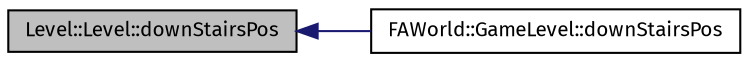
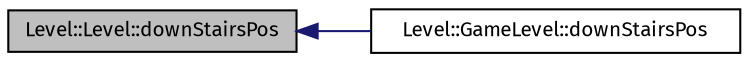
  digraph {
    rankdir=LR
    fontname="Fira Sans"
    node [color=black fontname="Fira Sans" fontsize=10 shape=record style=filled]
    n1 [fillcolor=grey75 fontcolor=black height=0.2 label="Level::Level::downStairsPos" width=0.4]
-   n2 [fillcolor=white height=0.2 label="FAWorld::GameLevel::downStairsPos" width=0.4]
+   n2 [fillcolor=white height=0.2 label="Level::GameLevel::downStairsPos" width=0.4]
    n1 -> n2 [color=midnightblue dir=back fontname="Fira Sans" fontsize=10 labelfontname=Helvetica labelfontsize=10 style=solid]
  }
